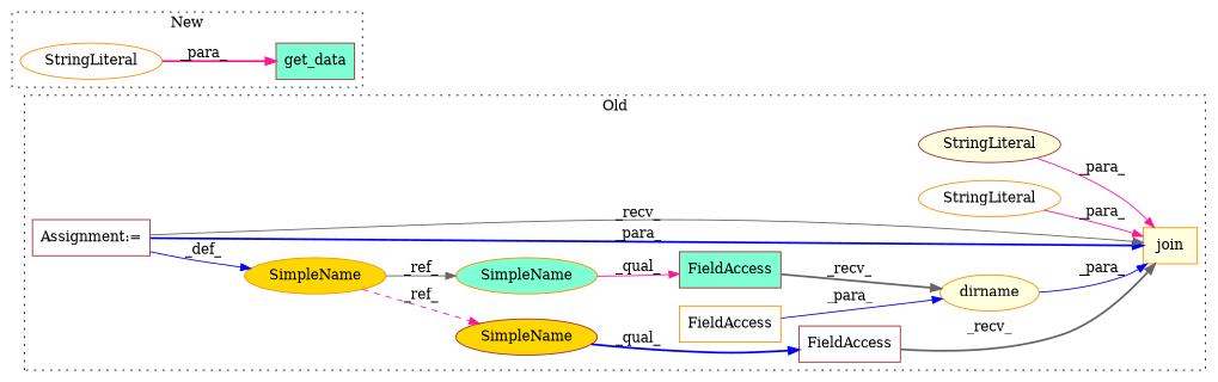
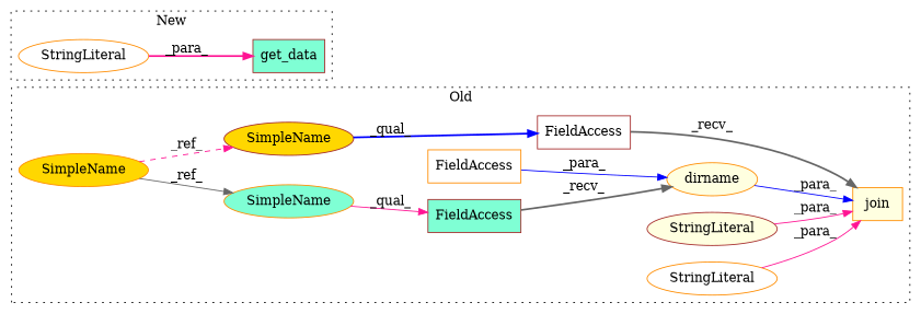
  digraph {
    rankdir=LR
    node [a=32 color=darkorange fillcolor=white l=2 s=2797 shape=ellipse style=filled]
    edge [color=blue style=solid]
    n1 [fillcolor=lightyellow l="8,1" label=dirname s="2805,2821"]
    n2 [a=22 l=8 label=FieldAccess s=2813 shape=box]
    n3 [a=22 color=brown fillcolor=aquamarine l=7 label=FieldAccess shape=box]
    n4 [a=42 fillcolor=gold label=SimpleName s=2037]
    n5 [a=22 color=brown l=7 label=FieldAccess s=2784 shape=box]
    n6 [fillcolor=lightyellow l="5,1" label=join s="2792,2847" shape=box]
    n7 [a=45 color=brown fillcolor=lightyellow l=17 label=StringLiteral s=2830]
    n8 [a=45 l=6 label=StringLiteral s=2823]
-   n9 [a=7 color=brown label="Assignment:=" s=2037 shape=box]
    n10 [a=42 fillcolor=aquamarine label=SimpleName]
    n11 [a=42 color=brown fillcolor=gold label=SimpleName s=2784]
    n12 [color=brown fillcolor=aquamarine l="9,1" label=get_data s="2837,2863" shape=box]
    n13 [a=45 l=17 label=StringLiteral s=2846]
    subgraph cluster_1 {
      label=Old
      style=dotted
      n1
      n2
      n3
      n4
      n5
      n6
      n7
      n8
-     n9
      n10
      n11
    }
    subgraph cluster_2 {
      label=New
      style=dotted
      n12
      n13
    }
    n1 -> n6 [label=_para_]
    n2 -> n1 [label=_para_]
    n3 -> n1 [color=gray40 label=_recv_ style=bold]
    n4 -> n10 [color=gray40 label=_ref_]
    n4 -> n11 [color=deeppink label=_ref_ style=dashed]
    n5 -> n6 [color=gray40 label=_recv_ style=bold]
    n7 -> n6 [color=deeppink label=_para_]
    n8 -> n6 [color=deeppink label=_para_]
-   n9 -> n4 [label=_def_]
-   n9 -> n6 [label=_para_ style=bold]
-   n9 -> n6 [color=gray40 label=_recv_]
    n10 -> n3 [color=deeppink label=_qual_]
    n11 -> n5 [label=_qual_ style=bold]
    n13 -> n12 [color=deeppink label=_para_ style=bold]
  }
